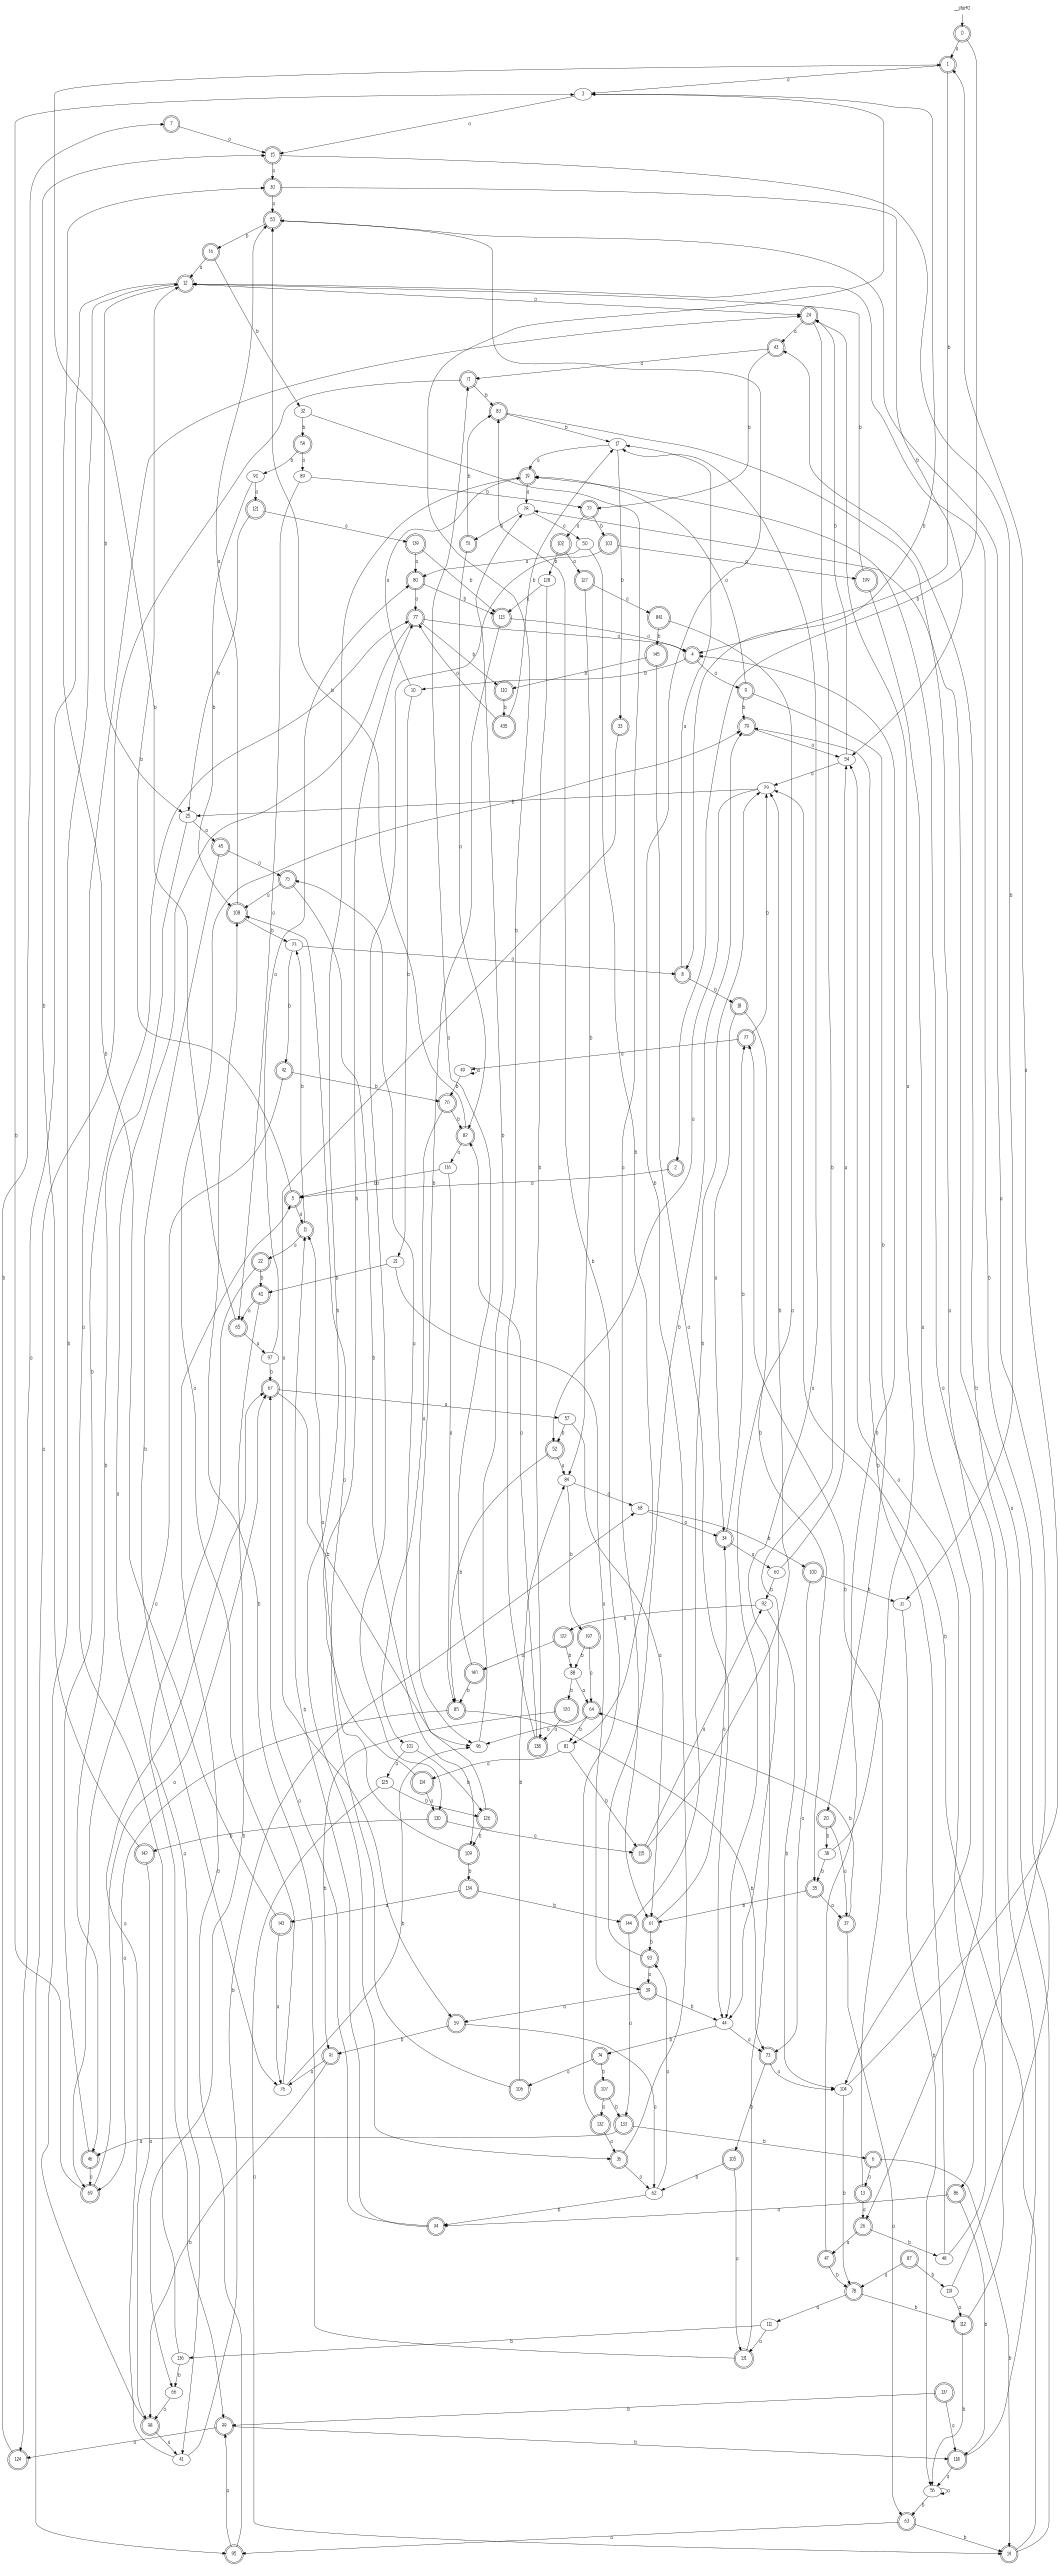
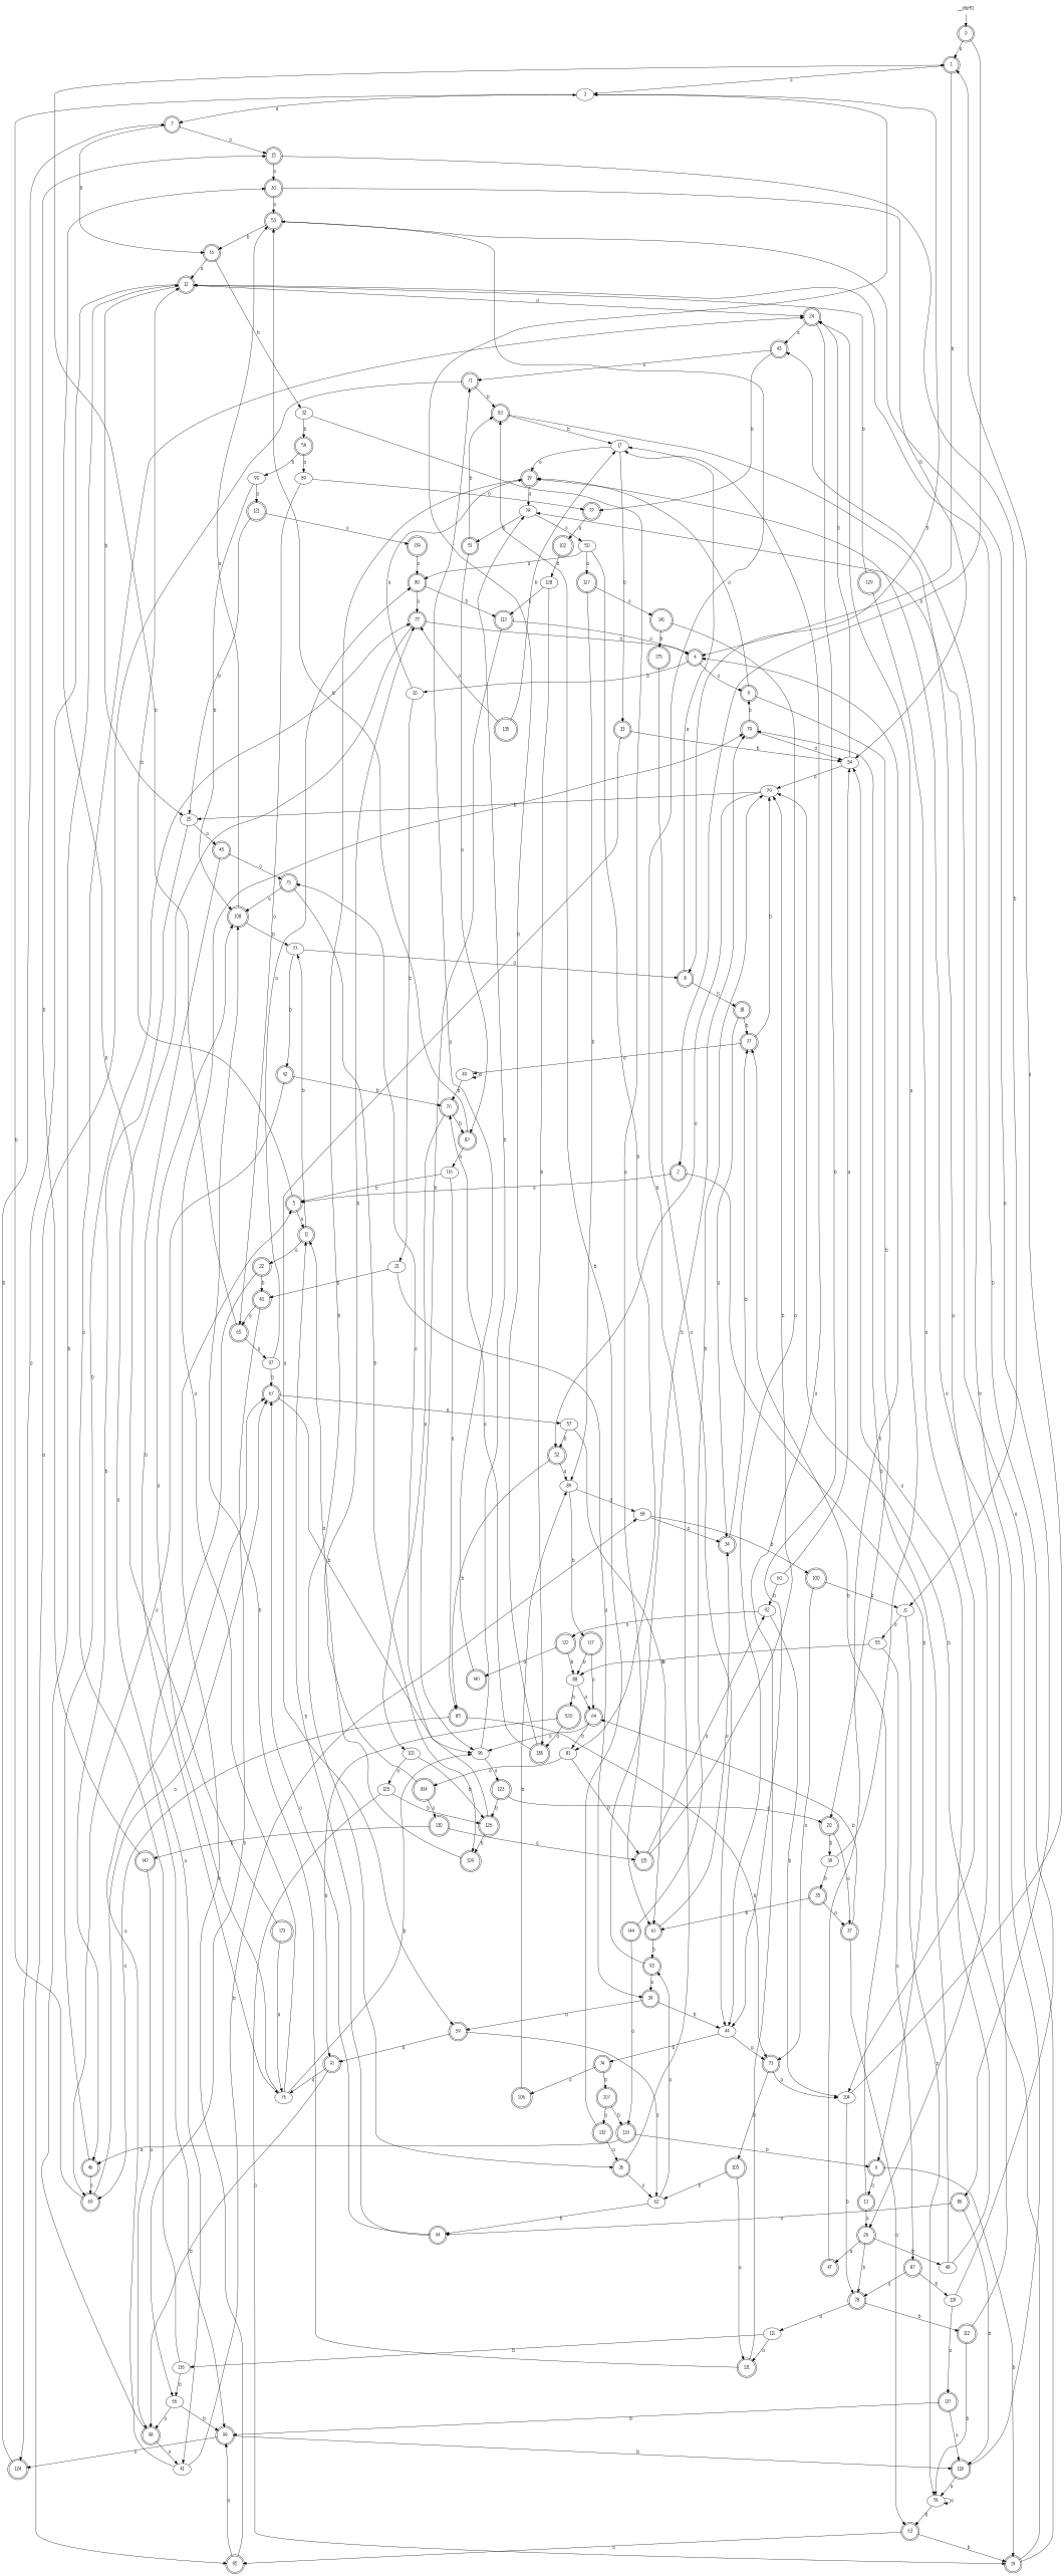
  digraph {
    fontname="Comic Neue"
    node [fontname="Comic Neue" shape=doublecircle]
    edge [fontname="Comic Neue"]
    __start0 [shape=none]
    0
    1
    2
    3 [shape=""]
    4
    5
    6
    7
    8
    9
    10 [shape=""]
    11
    12
    13
    14
    15
    16
    17 [shape=""]
    18
    19
    20
    21 [shape=""]
    22
    23 [shape=""]
    24
    25 [shape=""]
    124
    26
    27
    28 [shape=""]
    29 [shape=""]
    30
    31 [shape=""]
    32 [shape=""]
    33
    34
    35
    36
    37
    38 [shape=""]
    39
    40
    41 [shape=""]
    42
    43
    44 [shape=""]
    45
    46
    47
    48 [shape=""]
    49 [shape=""]
    50 [shape=""]
    51
    52
    53
    54 [shape=""]
+   55 [shape=""]
    56 [shape=""]
    58
    61
    59
    60 [shape=""]
    62 [shape=""]
    63
    64
    65
    66 [shape=""]
    67
    68 [shape=""]
    69
    70
    71
    72
    73
    74
    75
    76 [shape=""]
    77
    78
    79
    80
    81 [shape=""]
    82
    83
    84 [shape=""]
    85
    86
    87
    88 [shape=""]
    57 [shape=""]
    89 [shape=""]
    90 [shape=""]
    91
    92 [shape=""]
    93
    94
    95
    96 [shape=""]
    97 [shape=""]
    98
    99
    100
    101 [shape=""]
    102
-   103
    104 [shape=""]
    105
    106
    107
    108
    109
-   110
    111 [shape=""]
    112
    113
-   114
+   114 [label=814]
    115
    116 [shape=""]
-   117 [label=197]
+   117
    118
    119 [shape=""]
-   120
+   120 [label=520]
    121
    122
+   123
    125 [shape=""]
    126
    127
    128 [shape=""]
-   129 [label=199]
+   129
    130
    131
    132
    133
-   134
-   135 [label=435]
+   135
    136 [shape=""]
    137
    138
    139
    140
-   141 [label=841]
+   141
    142
-   143
+   143 [label=173]
    144
-   145
+   145 [label=175]
    __start0 -> 0
    0 -> 1 [label=a]
    0 -> 2 [label=b]
    1 -> 3 [label=a]
    1 -> 4 [label=b]
    2 -> 5 [label=a]
-   3 -> 15 [label=a]
+   2 -> 6 [label=b]
+   3 -> 7 [label=a]
    3 -> 8 [label=b]
    4 -> 9 [label=a]
    4 -> 10 [label=b]
    5 -> 11 [label=a]
    5 -> 12 [label=b]
    6 -> 13 [label=a]
    6 -> 14 [label=b]
    7 -> 15 [label=a]
+   7 -> 16 [label=b]
    8 -> 17 [label=a]
    8 -> 18 [label=b]
    9 -> 19 [label=a]
    9 -> 20 [label=b]
    10 -> 19 [label=a]
    10 -> 21 [label=b]
    11 -> 22 [label=a]
    11 -> 23 [label=b]
    12 -> 24 [label=a]
    12 -> 25 [label=b]
    12 -> 124 [label=a]
    13 -> 26 [label=a]
    13 -> 27 [label=b]
    14 -> 28 [label=a]
    14 -> 29 [label=b]
    15 -> 30 [label=a]
    15 -> 31 [label=b]
    16 -> 12 [label=a]
    16 -> 32 [label=b]
    17 -> 19 [label=a]
    17 -> 33 [label=b]
    18 -> 34 [label=a]
-   18 -> 35 [label=b]
+   18 -> 27 [label=b]
    19 -> 28 [label=a]
    19 -> 36 [label=b]
    20 -> 37 [label=a]
    20 -> 38 [label=b]
    21 -> 39 [label=a]
    21 -> 40 [label=b]
    22 -> 40 [label=b]
    22 -> 41 [label=a]
    23 -> 8 [label=a]
    23 -> 42 [label=b]
    24 -> 43 [label=a]
    24 -> 44 [label=b]
    25 -> 45 [label=a]
    25 -> 46 [label=b]
    124 -> 7 [label=b]
    26 -> 47 [label=a]
    26 -> 48 [label=b]
    27 -> 29 [label=b]
    27 -> 49 [label=a]
    28 -> 50 [label=a]
    28 -> 51 [label=b]
    29 -> 25 [label=b]
    29 -> 52 [label=a]
    30 -> 53 [label=a]
    30 -> 54 [label=b]
+   31 -> 55 [label=a]
    31 -> 56 [label=b]
    32 -> 58 [label=b]
    32 -> 61 [label=a]
+   33 -> 54 [label=b]
    33 -> 59 [label=a]
    34 -> 27 [label=b]
-   34 -> 60 [label=a]
    35 -> 37 [label=a]
    35 -> 61 [label=b]
    36 -> 53 [label=b]
    36 -> 62 [label=a]
    37 -> 63 [label=a]
    37 -> 64 [label=b]
    38 -> 24 [label=a]
    38 -> 35 [label=b]
    39 -> 44 [label=b]
    39 -> 59 [label=a]
    40 -> 65 [label=a]
    40 -> 66 [label=b]
    41 -> 67 [label=a]
    41 -> 68 [label=b]
    42 -> 69 [label=a]
    42 -> 70 [label=b]
    43 -> 71 [label=a]
    43 -> 72 [label=b]
    44 -> 73 [label=a]
    44 -> 74 [label=b]
    45 -> 75 [label=a]
    45 -> 76 [label=b]
    46 -> 69 [label=a]
    46 -> 77 [label=b]
    47 -> 4 [label=b]
-   47 -> 78 [label=b]
+   26 -> 78 [label=b]
    48 -> 54 [label=a]
    48 -> 79 [label=b]
    49 -> 49 [label=a]
    49 -> 70 [label=b]
    50 -> 80 [label=a]
    50 -> 81 [label=b]
    51 -> 82 [label=a]
    51 -> 83 [label=b]
    52 -> 84 [label=a]
    52 -> 85 [label=b]
    53 -> 16 [label=b]
    53 -> 86 [label=a]
    54 -> 24 [label=b]
    54 -> 29 [label=a]
+   55 -> 87 [label=a]
+   55 -> 88 [label=b]
    56 -> 56 [label=a]
    56 -> 63 [label=b]
    58 -> 89 [label=a]
    58 -> 90 [label=b]
    61 -> 34 [label=a]
    61 -> 93 [label=b]
    59 -> 62 [label=a]
    59 -> 91 [label=b]
    60 -> 54 [label=a]
    60 -> 92 [label=b]
    62 -> 93 [label=a]
    62 -> 94 [label=b]
    63 -> 14 [label=b]
    63 -> 95 [label=a]
    64 -> 81 [label=b]
    64 -> 96 [label=a]
    65 -> 1 [label=b]
    65 -> 97 [label=a]
    66 -> 98 [label=a]
+   66 -> 99 [label=b]
    67 -> 57 [label=a]
    67 -> 96 [label=b]
    68 -> 34 [label=a]
    68 -> 100 [label=b]
    69 -> 3 [label=b]
    69 -> 67 [label=a]
    70 -> 82 [label=b]
    70 -> 101 [label=a]
    71 -> 83 [label=b]
    71 -> 95 [label=a]
    72 -> 102 [label=a]
-   72 -> 103 [label=b]
    73 -> 104 [label=a]
    73 -> 105 [label=b]
    74 -> 106 [label=a]
    74 -> 107 [label=b]
    75 -> 108 [label=a]
    75 -> 109 [label=b]
    76 -> 79 [label=a]
    76 -> 96 [label=b]
    77 -> 4 [label=a]
    77 -> 99 [label=a]
-   77 -> 110 [label=b]
    78 -> 111 [label=a]
    78 -> 112 [label=b]
-   9 -> 79 [label=b]
+   79 -> 9 [label=b]
    79 -> 54 [label=a]
    80 -> 77 [label=a]
    80 -> 113 [label=b]
    81 -> 114 [label=a]
    81 -> 115 [label=b]
    82 -> 53 [label=b]
    82 -> 116 [label=a]
    83 -> 17 [label=b]
    83 -> 26 [label=a]
    84 -> 68 [label=a]
    84 -> 117 [label=b]
    85 -> 69 [label=a]
    85 -> 73 [label=b]
    86 -> 94 [label=a]
    86 -> 118 [label=b]
    87 -> 78 [label=a]
    87 -> 119 [label=b]
    88 -> 64 [label=a]
    88 -> 120 [label=b]
    57 -> 52 [label=b]
    57 -> 61 [label=a]
    89 -> 65 [label=a]
    89 -> 72 [label=b]
    90 -> 108 [label=b]
    90 -> 121 [label=a]
    91 -> 76 [label=a]
    91 -> 98 [label=b]
    92 -> 104 [label=b]
    92 -> 122 [label=a]
    93 -> 39 [label=a]
    93 -> 79 [label=b]
    94 -> 11 [label=b]
    94 -> 67 [label=a]
    95 -> 5 [label=b]
    95 -> 99 [label=a]
    96 -> 28 [label=b]
+   96 -> 123 [label=a]
    97 -> 67 [label=b]
    97 -> 80 [label=a]
    98 -> 12 [label=b]
    98 -> 41 [label=a]
    99 -> 124 [label=a]
    99 -> 118 [label=b]
    100 -> 31 [label=b]
    100 -> 73 [label=a]
    101 -> 125 [label=a]
    101 -> 126 [label=b]
-   102 -> 127 [label=a]
+   50 -> 127 [label=a]
    102 -> 128 [label=b]
-   103 -> 129 [label=a]
-   103 -> 130 [label=b]
    104 -> 1 [label=a]
    104 -> 78 [label=b]
    105 -> 62 [label=b]
    105 -> 131 [label=a]
    106 -> 84 [label=b]
-   106 -> 108 [label=a]
+   76 -> 108 [label=a]
    107 -> 132 [label=a]
    107 -> 133 [label=b]
    108 -> 23 [label=b]
    108 -> 53 [label=a]
    109 -> 11 [label=a]
-   109 -> 134 [label=b]
-   110 -> 135 [label=b]
    111 -> 131 [label=a]
    111 -> 136 [label=b]
    112 -> 19 [label=a]
    112 -> 56 [label=b]
    113 -> 4 [label=a]
    113 -> 96 [label=b]
    114 -> 77 [label=b]
    114 -> 130 [label=a]
    115 -> 29 [label=b]
    115 -> 92 [label=a]
    116 -> 5 [label=b]
    116 -> 85 [label=a]
    117 -> 64 [label=a]
    117 -> 88 [label=b]
    118 -> 43 [label=b]
    118 -> 56 [label=a]
    119 -> 12 [label=b]
-   119 -> 112 [label=a]
+   119 -> 137 [label=a]
    120 -> 91 [label=b]
    120 -> 138 [label=a]
    121 -> 25 [label=b]
    121 -> 139 [label=a]
    122 -> 88 [label=b]
    122 -> 140 [label=a]
+   123 -> 20 [label=a]
+   123 -> 126 [label=b]
    125 -> 14 [label=a]
    125 -> 126 [label=b]
    126 -> 75 [label=a]
    126 -> 109 [label=b]
    127 -> 84 [label=b]
    127 -> 141 [label=a]
    128 -> 113 [label=a]
    128 -> 138 [label=b]
    129 -> 12 [label=b]
    129 -> 104 [label=a]
    130 -> 115 [label=a]
    130 -> 142 [label=b]
    131 -> 17 [label=a]
    131 -> 108 [label=b]
    132 -> 36 [label=a]
    132 -> 83 [label=b]
    133 -> 6 [label=b]
    133 -> 46 [label=a]
-   134 -> 143 [label=a]
-   134 -> 144 [label=b]
    135 -> 17 [label=b]
    135 -> 77 [label=a]
    136 -> 24 [label=a]
    136 -> 66 [label=b]
    137 -> 99 [label=b]
    137 -> 118 [label=a]
    138 -> 3 [label=b]
-   138 -> 82 [label=a]
+   138 -> 70 [label=a]
    139 -> 80 [label=a]
-   139 -> 113 [label=b]
    140 -> 71 [label=a]
-   140 -> 85 [label=b]
    141 -> 44 [label=a]
    141 -> 145 [label=b]
    142 -> 15 [label=b]
    142 -> 98 [label=a]
    143 -> 30 [label=b]
    143 -> 76 [label=a]
    144 -> 29 [label=b]
    144 -> 133 [label=a]
    145 -> 44 [label=a]
-   145 -> 110 [label=b]
  }
